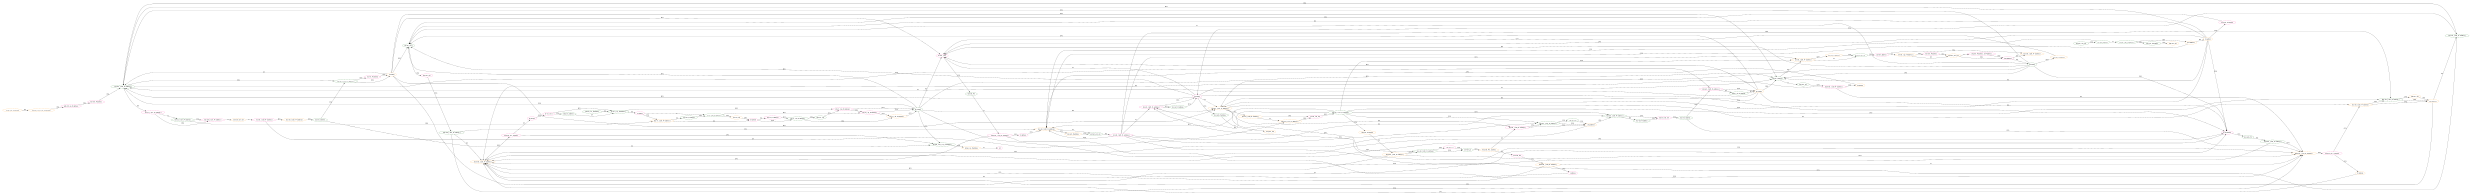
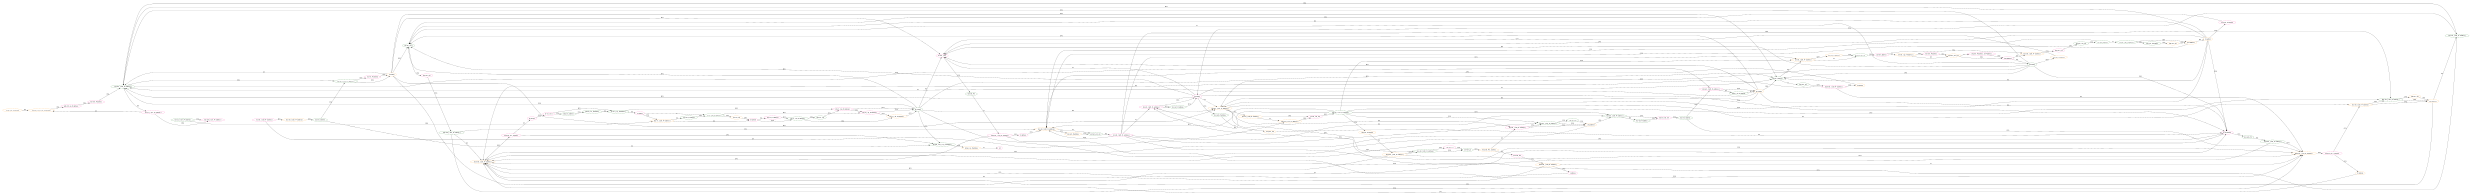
  digraph {
    fontname=Inter
    rankdir=LR
    node [color=darkgreen fontname=Inter]
    edge [fontname=Inter]
    n1 [color=darkorange label="sub sp , sp , # address"]
    n2 [color=darkorange label="stp x29 , x30 , [ sp , # address ]"]
    n3 [color=deeppink label="add x29 , sp , # address"]
    n4 [color=deeppink label="mov w8 , # address"]
    n5 [label="stur w0 , [ x29 , #- address ]"]
    n6 [color=deeppink label="stur w1 , [ x29 , #- address ]"]
    n7 [label="ldur w0 , [ x29 , #- address ]"]
    n8 [color=deeppink label="ldur w0 , [ x29 , #- address ]"]
    n9 [label="ldur w0 , [ x29 , #- address ]"]
    n10 [label="stur x2 , [ x29 , #- address ]"]
    n11 [color=deeppink label="ldur w9 , [ x29 , #- address ]"]
    n12 [color=deeppink label="mov w1 , # address"]
    n13 [color=darkorange label="bl symbol"]
    n14 [label="add x1 , sp , # address"]
    n15 [color=darkorange label="bl symbol"]
    n16 [color=deeppink label="ldur w2 , [ x29 , #- address ]"]
    n17 [color=deeppink label="bl symbol"]
    n18 [color=darkorange label="ldur x1 , [ x29 , #- address ]"]
-   n19 [color=darkorange label="and w8 , w9 , w8"]
    n20 [label="mov w8 , # address"]
    n21 [color=deeppink label="bl symbol"]
    n22 [color=deeppink label="stur w8 , [ x29 , #- address ]"]
    n23 [color=darkorange label="ldur w8 , [ x29 , #- address ]"]
    n24 [color=darkorange label="ldur w9 , [ x29 , #- address ]"]
    n25 [label="cbz w8 , address"]
    n26 [color=deeppink label="orr w6 , w8 , w9"]
    n27 [label="ldp x29 , x30 , [ sp , # address ]"]
    n28 [color=darkorange label="add sp , sp , # address"]
    n29 [color=deeppink label=ret]
    n30 [color=darkorange label="stur w0 , [ x29 , #- address ]"]
    n31 [label="cbz w0 , address"]
    n32 [color=deeppink label="b.ne address"]
    n33 [color=deeppink label="str w8 , [ x0 ]"]
    n34 [label="str w8 , [ x0 ]"]
    n35 [color=darkorange label="ldur w8 , [ x29 , #- address ]"]
    n36 [label="ldur w8 , [ x29 , #- address ]"]
    n37 [color=deeppink label="ldur w8 , [ x29 , #- address ]"]
    n38 [color=darkorange label="ldur w8 , [ x29 , #- address ]"]
    n39 [color=darkorange label="ldur w8 , [ x29 , #- address ]"]
    n40 [label="mov w8 , # 0"]
    n41 [color=darkorange label="ldurb w8 , [ x29 , #- address ]"]
    n42 [label="mov w8 , # 0"]
    n43 [label="mov w8 , # 0"]
    n44 [color=deeppink label="mov w8 , # 0"]
    n45 [color=deeppink label="cmp w8 , # 0"]
    n46 [label="cset w8 , ge"]
    n47 [label="ldur w9 , [ x29 , #- address ]"]
    n48 [color=darkorange label="b.eq address"]
    n49 [label="ldur w9 , [ x29 , #- address ]"]
    n50 [color=darkorange label="b.eq address"]
    n51 [label="stur w8 , [ x29 , #- address ]"]
    n52 [color=darkorange label="mov w8 , # address"]
    n53 [label="ldur w8 , [ x29 , #- address ]"]
    n54 [color=darkorange label="ldur w8 , [ x29 , #- address ]"]
    n55 [color=darkorange label="sturb w8 , [ x29 , #- address ]"]
    n56 [label="cmp w8 , w9"]
    n57 [label="mov w9 , # address"]
    n58 [color=deeppink label="and w8 , w8 , w9"]
    n59 [color=darkorange label="mov w9 , # address"]
    n60 [label="and w8 , w8 , w9"]
    n61 [color=darkorange label="cmp w8 , w9"]
    n62 [color=darkorange label="mov w9 , # address"]
    n63 [label="and w8 , w8 , w9"]
    n64 [label="mov w1 , # address"]
    n65 [color=darkorange label="ldurb w8 , [ x29 , #- address ]"]
    n66 [color=deeppink label="tbnz w8 , # 0 , address"]
    n67 [color=deeppink label="tbnz w8 , # 0 , address"]
    n68 [color=darkorange label="tbnz w8 , # 0 , address"]
    n69 [color=deeppink label="mov w8 , # 0"]
    n70 [color=darkorange label="sturb w8 , [ x29 , #- address ]"]
    n71 [color=deeppink label="b address"]
    n72 [color=deeppink label="bl symbol"]
    n73 [label="cbz w8 , address"]
    n74 [color=deeppink label="ldr w1 , [ x0 ]"]
    n75 [label="adrp x0 , address"]
    n76 [label="str w1 , [ sp , # address ]"]
    n77 [color=darkorange label="b address"]
    n78 [label="add x0 , x0 , # address"]
    n79 [color=deeppink label="bl symbol"]
    n80 [color=deeppink label="ldr w1 , [ sp , # address ]"]
    n81 [label="str x0 , [ sp , # address ]"]
    n82 [color=deeppink label="ldr x2 , [ sp , # address ]"]
    n83 [label="bl symbol"]
    n84 [color=darkorange label="mov w0 , w8"]
    n85 [color=deeppink label="mov w8 , # address"]
    n86 [label="str x0 , [ sp , # address ]"]
    n87 [color=darkorange label="ldr x3 , [ sp , # address ]"]
    n88 [label="mov w0 , w8"]
    n89 [color=deeppink label="sturb w8 , [ x29 , #- address ]"]
    n90 [color=deeppink label="cbz w8 , address"]
    n91 [color=darkorange label="b address"]
    n92 [label="mov w8 , # address"]
    n93 [color=darkorange label="ldur w8 , [ x29 , #- address ]"]
    n94 [color=darkorange label="ldr w8 , [ sp , # address ]"]
+   n95 [color=deeppink label="mov w9 , # 0"]
    n96 [color=deeppink label="mov w9 , # address"]
    n97 [color=darkorange label="and w8 , w8 , w9"]
    n98 [label="and w8 , w8 , w9"]
    n99 [color=deeppink label="cmp w8 , # address , lsl # address"]
    n100 [color=deeppink label="b.eq address"]
    n101 [color=deeppink label="stur w8 , [ x29 , #- address ]"]
    n102 [color=darkorange label="cmp w0 , w8"]
    n103 [label="sturb w8 , [ x29 , #- address ]"]
    n104 [label="cbz w8 , address"]
    n105 [label="ldr w8 , [ sp , # address ]"]
    n106 [label="mov w9 , # address"]
    n107 [color=darkorange label="b.hs address"]
    n108 [color=darkorange label="cmp w9 , w8"]
    n109 [color=darkorange label="bl symbol"]
    n110 [label="bl symbol"]
    n111 [color=darkorange label="mov w8 , # address"]
    n112 [color=deeppink label="mov w8 , # address"]
    n113 [color=deeppink label="sturb w8 , [ x29 , #- address ]"]
    n114 [color=deeppink label="b address"]
    n115 [label="sturb w8 , [ x29 , #- address ]"]
    n1 -> n2 [label=DFG]
    n2 -> n3 [label=CFG]
    n3 -> n4 [label=CFG]
    n4 -> n5 [label=CFG]
    n5 -> n6 [label=CFG]
    n5 -> n7 [label=DFG]
    n5 -> n8 [label=DFG]
    n5 -> n9 [label=DFG]
-   n6 -> n10 [label=CFG]
+   n6 -> n2 [label=CFG]
    n6 -> n11 [label=DFG]
    n7 -> n12 [label=CFG]
    n7 -> n13 [label=DFG]
    n8 -> n14 [label=CFG]
    n8 -> n15 [label=DFG]
    n9 -> n16 [label=CFG]
    n9 -> n17 [label=DFG]
    n10 -> n11 [label=CFG]
    n10 -> n18 [label=DFG]
-   n11 -> n19 [label=DFG]
    n12 -> n13 [label=CFG]
    n13 -> n5 [label=DFG]
    n13 -> n30 [label=DFG]
    n13 -> n31 [label=DFG]
    n13 -> n32 [label=DFG]
    n13 -> n33 [label=DFG]
    n13 -> n34 [label=DFG]
    n14 -> n15 [label=DFG]
    n15 -> n5 [label=DFG]
    n15 -> n30 [label=DFG]
    n15 -> n31 [label=DFG]
    n15 -> n32 [label=DFG]
    n15 -> n33 [label=DFG]
    n15 -> n34 [label=DFG]
    n16 -> n17 [label=DFG]
    n16 -> n64 [label=CFG]
    n17 -> n5 [label=DFG]
    n17 -> n30 [label=DFG]
    n17 -> n31 [label=DFG]
    n17 -> n32 [label=DFG]
    n17 -> n33 [label=DFG]
    n17 -> n34 [label=DFG]
    n17 -> n92 [label=CFG]
    n18 -> n20 [label=CFG]
    n18 -> n21 [label=DFG]
-   n19 -> n22 [label=DFG]
    n20 -> n81 [label=CFG]
    n21 -> n85 [label=CFG]
    n21 -> n86 [label=DFG]
    n22 -> n23 [label=DFG]
    n22 -> n24 [label=DFG]
    n23 -> n25 [label=DFG]
    n24 -> n26 [label=DFG]
    n25 -> n7 [label=CFG]
    n25 -> n27 [label=CFG]
    n26 -> n51 [label=DFG]
    n27 -> n28 [label=CFG]
    n28 -> n29 [label=DFG]
    n30 -> n35 [label=DFG]
    n30 -> n36 [label=DFG]
    n30 -> n37 [label=DFG]
    n30 -> n38 [label=DFG]
    n31 -> n39 [label=CFG]
    n31 -> n40 [label=CFG]
    n32 -> n41 [label=CFG]
    n32 -> n42 [label=CFG]
    n33 -> n43 [label=CFG]
    n34 -> n44 [label=CFG]
    n35 -> n24 [label=CFG]
    n35 -> n26 [label=DFG]
    n36 -> n45 [label=CFG]
    n36 -> n46 [label=DFG]
    n37 -> n47 [label=CFG]
    n37 -> n48 [label=DFG]
    n38 -> n49 [label=CFG]
    n38 -> n50 [label=DFG]
    n39 -> n59 [label=CFG]
    n39 -> n60 [label=DFG]
    n40 -> n89 [label=CFG]
    n41 -> n66 [label=DFG]
    n42 -> n103 [label=CFG]
    n43 -> n113 [label=CFG]
    n44 -> n115 [label=CFG]
    n45 -> n46 [label=CFG]
    n46 -> n68 [label=DFG]
    n47 -> n48 [label=DFG]
    n47 -> n56 [label=CFG]
    n48 -> n41 [label=CFG]
    n48 -> n53 [label=CFG]
    n49 -> n50 [label=DFG]
    n49 -> n61 [label=CFG]
    n50 -> n9 [label=CFG]
    n50 -> n41 [label=CFG]
    n51 -> n16 [label=DFG]
    n51 -> n39 [label=DFG]
    n51 -> n47 [label=DFG]
    n51 -> n49 [label=DFG]
    n51 -> n52 [label=CFG]
    n51 -> n53 [label=DFG]
    n51 -> n54 [label=DFG]
    n52 -> n55 [label=CFG]
    n53 -> n57 [label=CFG]
    n53 -> n58 [label=DFG]
    n54 -> n62 [label=CFG]
    n54 -> n63 [label=DFG]
    n55 -> n36 [label=CFG]
    n55 -> n41 [label=DFG]
    n55 -> n65 [label=DFG]
    n56 -> n48 [label=CFG]
    n57 -> n58 [label=CFG]
    n58 -> n73 [label=DFG]
    n59 -> n60 [label=CFG]
    n60 -> n90 [label=DFG]
    n61 -> n50 [label=CFG]
    n62 -> n63 [label=CFG]
    n63 -> n101 [label=DFG]
    n64 -> n17 [label=CFG]
    n65 -> n67 [label=DFG]
    n66 -> n27 [label=CFG]
    n66 -> n72 [label=CFG]
    n67 -> n38 [label=CFG]
    n67 -> n77 [label=CFG]
    n68 -> n37 [label=CFG]
    n68 -> n69 [label=CFG]
    n69 -> n70 [label=CFG]
    n70 -> n41 [label=DFG]
    n70 -> n65 [label=DFG]
    n70 -> n71 [label=CFG]
    n71 -> n41 [label=CFG]
    n72 -> n74 [label=DFG]
    n73 -> n8 [label=CFG]
    n73 -> n65 [label=CFG]
    n74 -> n75 [label=CFG]
    n74 -> n76 [label=DFG]
-   n75 -> n76 [label=CFG]
+   n75 -> n78 [label=CFG]
    n76 -> n79 [label=CFG]
    n76 -> n80 [label=DFG]
    n77 -> n41 [label=CFG]
    n78 -> n76 [label=CFG]
    n79 -> n18 [label=CFG]
    n79 -> n81 [label=DFG]
    n80 -> n82 [label=CFG]
    n80 -> n83 [label=DFG]
    n81 -> n82 [label=DFG]
    n81 -> n84 [label=CFG]
    n82 -> n83 [label=DFG]
    n82 -> n87 [label=CFG]
    n83 -> n5 [label=DFG]
    n83 -> n27 [label=CFG]
    n83 -> n30 [label=DFG]
    n83 -> n31 [label=DFG]
    n83 -> n32 [label=DFG]
    n83 -> n33 [label=DFG]
    n83 -> n34 [label=DFG]
    n84 -> n21 [label=CFG]
    n85 -> n86 [label=CFG]
    n86 -> n87 [label=DFG]
    n86 -> n88 [label=CFG]
    n87 -> n83 [label=CFG]
    n88 -> n80 [label=CFG]
    n89 -> n41 [label=DFG]
    n89 -> n65 [label=DFG]
    n89 -> n91 [label=CFG]
    n90 -> n93 [label=CFG]
    n90 -> n94 [label=CFG]
    n91 -> n54 [label=CFG]
    n92 -> n102 [label=CFG]
+   n93 -> n95 [label=CFG]
    n94 -> n96 [label=CFG]
    n94 -> n97 [label=DFG]
+   n95 -> n98 [label=CFG]
    n96 -> n97 [label=CFG]
    n97 -> n99 [label=CFG]
    n97 -> n100 [label=DFG]
    n98 -> n104 [label=CFG]
    n99 -> n100 [label=CFG]
    n100 -> n93 [label=CFG]
    n100 -> n110 [label=CFG]
    n101 -> n16 [label=DFG]
    n101 -> n39 [label=DFG]
    n101 -> n47 [label=DFG]
    n101 -> n49 [label=DFG]
    n101 -> n53 [label=DFG]
    n101 -> n54 [label=DFG]
    n101 -> n65 [label=CFG]
+   n102 -> n32 [label=CFG]
    n103 -> n41 [label=DFG]
    n103 -> n65 [label=DFG]
    n104 -> n54 [label=CFG]
    n104 -> n105 [label=CFG]
    n105 -> n106 [label=CFG]
    n105 -> n107 [label=DFG]
    n106 -> n108 [label=CFG]
    n107 -> n54 [label=CFG]
    n107 -> n109 [label=CFG]
+   n108 -> n107 [label=CFG]
    n109 -> n5 [label=DFG]
    n109 -> n30 [label=DFG]
    n109 -> n31 [label=DFG]
    n109 -> n32 [label=DFG]
    n109 -> n33 [label=DFG]
    n109 -> n34 [label=DFG]
    n109 -> n112 [label=CFG]
    n110 -> n5 [label=DFG]
    n110 -> n30 [label=DFG]
    n110 -> n31 [label=DFG]
    n110 -> n32 [label=DFG]
    n110 -> n33 [label=DFG]
    n110 -> n34 [label=DFG]
    n110 -> n111 [label=CFG]
    n111 -> n33 [label=CFG]
    n112 -> n34 [label=CFG]
    n113 -> n41 [label=DFG]
    n113 -> n65 [label=DFG]
    n113 -> n114 [label=CFG]
    n114 -> n54 [label=CFG]
    n115 -> n41 [label=DFG]
    n115 -> n54 [label=CFG]
    n115 -> n65 [label=DFG]
  }
